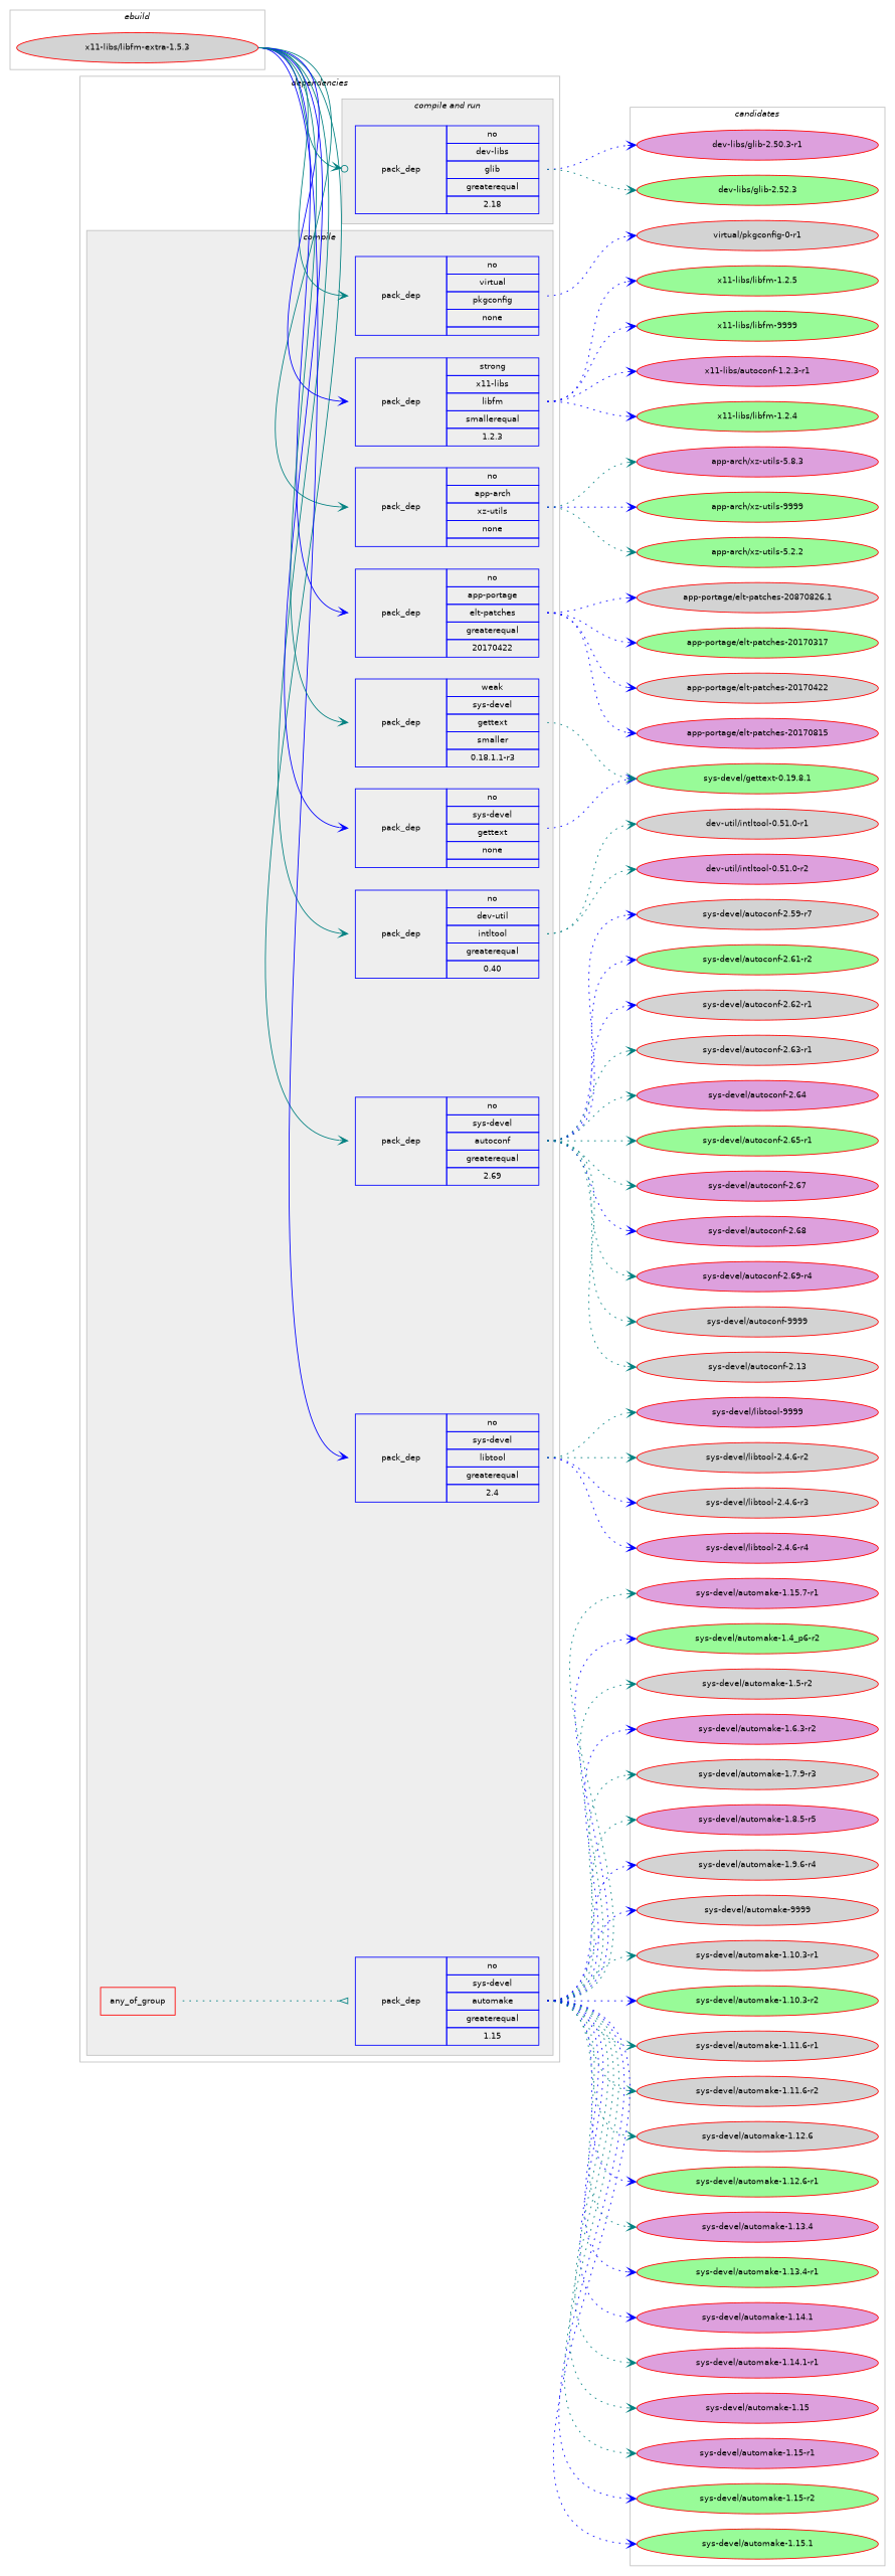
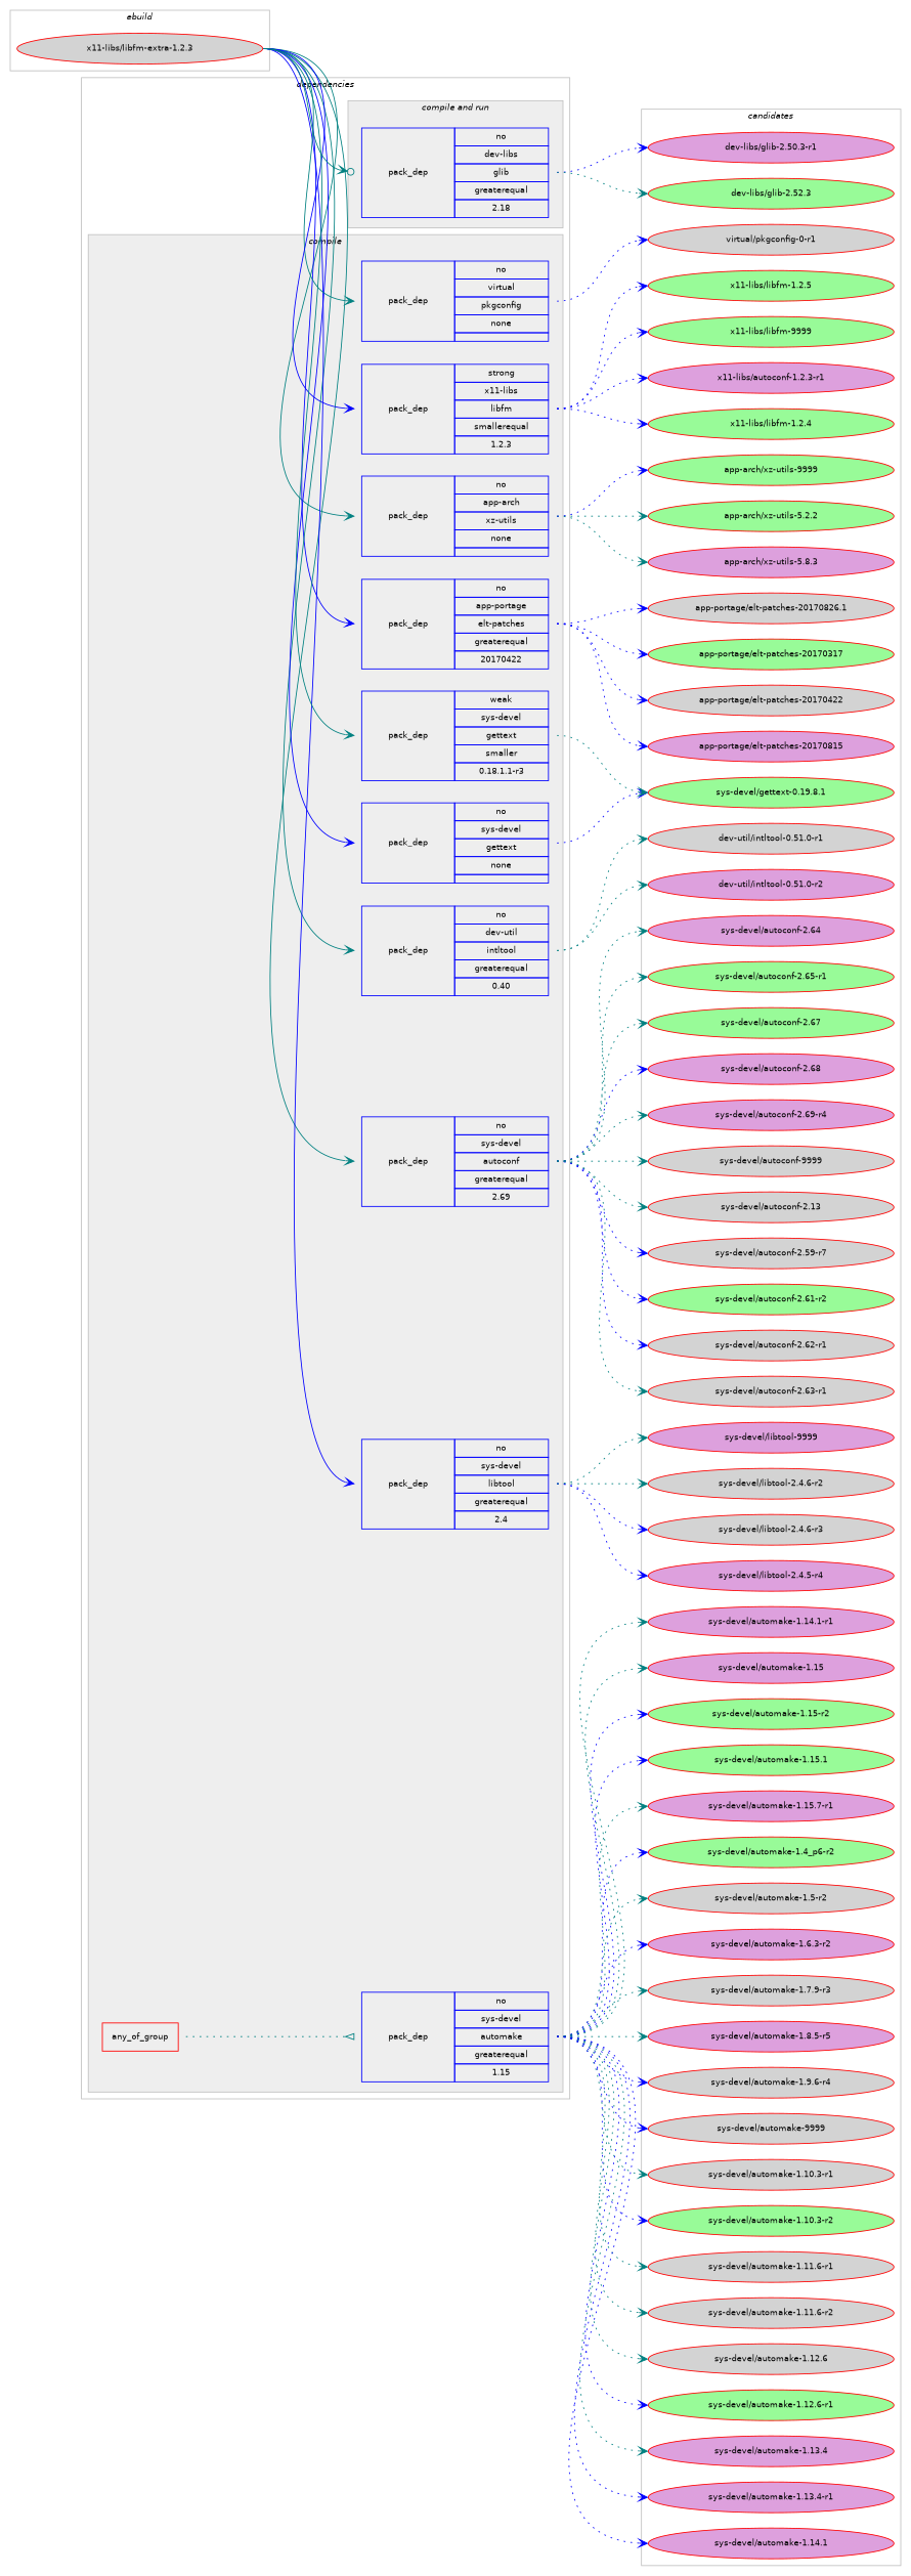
  digraph {
    compound=true
    concentrate=true
    fontname=Helvetica
    fontsize=10
    newrank=true
    rankdir=LR
    ranksep=1.5
    node [color=red fillcolor=lightgrey fontname=Helvetica fontsize=10 style=filled]
    edge [arrowhead=vee color=teal headport=w style=dotted tailport=e weight=100]
-   n1 [label="x11-libs/libfm-extra-1.5.3" width=4]
+   n1 [label="x11-libs/libfm-extra-1.2.3" width=4]
    n2 [color=blue label=<<TABLE BORDER="0" CELLBORDER="1" CELLSPACING="0" CELLPADDING="4" WIDTH="220"><TR><TD ROWSPAN="6" CELLPADDING="30">pack_dep</TD></TR><TR><TD WIDTH="110">no</TD></TR><TR><TD>sys-devel</TD></TR><TR><TD>automake</TD></TR><TR><TD>greaterequal</TD></TR><TR><TD>1.15</TD></TR></TABLE>> shape=none fillcolor="" style=""]
    n3 [label=<<TABLE BORDER="0" CELLBORDER="1" CELLSPACING="0" CELLPADDING="4"><TR><TD CELLPADDING="10">any_of_group</TD></TR></TABLE>> shape=none fillcolor="" style=""]
    n4 [color=blue label=<<TABLE BORDER="0" CELLBORDER="1" CELLSPACING="0" CELLPADDING="4" WIDTH="220"><TR><TD ROWSPAN="6" CELLPADDING="30">pack_dep</TD></TR><TR><TD WIDTH="110">no</TD></TR><TR><TD>app-arch</TD></TR><TR><TD>xz-utils</TD></TR><TR><TD>none</TD></TR><TR><TD></TD></TR></TABLE>> shape=none fillcolor="" style=""]
    n5 [color=blue label=<<TABLE BORDER="0" CELLBORDER="1" CELLSPACING="0" CELLPADDING="4" WIDTH="220"><TR><TD ROWSPAN="6" CELLPADDING="30">pack_dep</TD></TR><TR><TD WIDTH="110">no</TD></TR><TR><TD>app-portage</TD></TR><TR><TD>elt-patches</TD></TR><TR><TD>greaterequal</TD></TR><TR><TD>20170422</TD></TR></TABLE>> shape=none fillcolor="" style=""]
    n6 [color=blue label=<<TABLE BORDER="0" CELLBORDER="1" CELLSPACING="0" CELLPADDING="4" WIDTH="220"><TR><TD ROWSPAN="6" CELLPADDING="30">pack_dep</TD></TR><TR><TD WIDTH="110">no</TD></TR><TR><TD>dev-util</TD></TR><TR><TD>intltool</TD></TR><TR><TD>greaterequal</TD></TR><TR><TD>0.40</TD></TR></TABLE>> shape=none fillcolor="" style=""]
    n7 [color=blue label=<<TABLE BORDER="0" CELLBORDER="1" CELLSPACING="0" CELLPADDING="4" WIDTH="220"><TR><TD ROWSPAN="6" CELLPADDING="30">pack_dep</TD></TR><TR><TD WIDTH="110">no</TD></TR><TR><TD>sys-devel</TD></TR><TR><TD>autoconf</TD></TR><TR><TD>greaterequal</TD></TR><TR><TD>2.69</TD></TR></TABLE>> shape=none fillcolor="" style=""]
    n8 [color=blue label=<<TABLE BORDER="0" CELLBORDER="1" CELLSPACING="0" CELLPADDING="4" WIDTH="220"><TR><TD ROWSPAN="6" CELLPADDING="30">pack_dep</TD></TR><TR><TD WIDTH="110">no</TD></TR><TR><TD>sys-devel</TD></TR><TR><TD>gettext</TD></TR><TR><TD>none</TD></TR><TR><TD></TD></TR></TABLE>> shape=none fillcolor="" style=""]
    n9 [color=blue label=<<TABLE BORDER="0" CELLBORDER="1" CELLSPACING="0" CELLPADDING="4" WIDTH="220"><TR><TD ROWSPAN="6" CELLPADDING="30">pack_dep</TD></TR><TR><TD WIDTH="110">no</TD></TR><TR><TD>sys-devel</TD></TR><TR><TD>libtool</TD></TR><TR><TD>greaterequal</TD></TR><TR><TD>2.4</TD></TR></TABLE>> shape=none fillcolor="" style=""]
    n10 [color=blue label=<<TABLE BORDER="0" CELLBORDER="1" CELLSPACING="0" CELLPADDING="4" WIDTH="220"><TR><TD ROWSPAN="6" CELLPADDING="30">pack_dep</TD></TR><TR><TD WIDTH="110">no</TD></TR><TR><TD>virtual</TD></TR><TR><TD>pkgconfig</TD></TR><TR><TD>none</TD></TR><TR><TD></TD></TR></TABLE>> shape=none fillcolor="" style=""]
    n11 [color=blue label=<<TABLE BORDER="0" CELLBORDER="1" CELLSPACING="0" CELLPADDING="4" WIDTH="220"><TR><TD ROWSPAN="6" CELLPADDING="30">pack_dep</TD></TR><TR><TD WIDTH="110">strong</TD></TR><TR><TD>x11-libs</TD></TR><TR><TD>libfm</TD></TR><TR><TD>smallerequal</TD></TR><TR><TD>1.2.3</TD></TR></TABLE>> shape=none fillcolor="" style=""]
    n12 [color=blue label=<<TABLE BORDER="0" CELLBORDER="1" CELLSPACING="0" CELLPADDING="4" WIDTH="220"><TR><TD ROWSPAN="6" CELLPADDING="30">pack_dep</TD></TR><TR><TD WIDTH="110">weak</TD></TR><TR><TD>sys-devel</TD></TR><TR><TD>gettext</TD></TR><TR><TD>smaller</TD></TR><TR><TD>0.18.1.1-r3</TD></TR></TABLE>> shape=none fillcolor="" style=""]
    n13 [color=blue label=<<TABLE BORDER="0" CELLBORDER="1" CELLSPACING="0" CELLPADDING="4" WIDTH="220"><TR><TD ROWSPAN="6" CELLPADDING="30">pack_dep</TD></TR><TR><TD WIDTH="110">no</TD></TR><TR><TD>dev-libs</TD></TR><TR><TD>glib</TD></TR><TR><TD>greaterequal</TD></TR><TR><TD>2.18</TD></TR></TABLE>> shape=none fillcolor="" style=""]
    n14 [label="sys-devel/automake-1.10.3-r1" width=4]
    n15 [fillcolor=palegreen label="sys-devel/automake-1.10.3-r2" width=4]
    n16 [label="sys-devel/automake-1.11.6-r1" width=4]
    n17 [label="sys-devel/automake-1.11.6-r2" width=4]
    n18 [label="sys-devel/automake-1.12.6" width=4]
    n19 [fillcolor=palegreen label="sys-devel/automake-1.12.6-r1" width=4]
    n20 [fillcolor=plum label="sys-devel/automake-1.13.4" width=4]
-   n21 [fillcolor=palegreen label="sys-devel/automake-1.13.4-r1" width=4]
+   n21 [fillcolor=plum label="sys-devel/automake-1.13.4-r1" width=4]
    n22 [fillcolor=plum label="sys-devel/automake-1.14.1" width=4]
    n23 [fillcolor=plum label="sys-devel/automake-1.14.1-r1" width=4]
    n24 [fillcolor=plum label="sys-devel/automake-1.15" width=4]
-   n25 [fillcolor=plum label="sys-devel/automake-1.15-r1" width=4]
    n26 [fillcolor=palegreen label="sys-devel/automake-1.15-r2" width=4]
    n27 [fillcolor=palegreen label="sys-devel/automake-1.15.1" width=4]
    n28 [fillcolor=plum label="sys-devel/automake-1.15.7-r1" width=4]
    n29 [fillcolor=palegreen label="sys-devel/automake-1.4_p6-r2" width=4]
    n30 [label="sys-devel/automake-1.5-r2" width=4]
    n31 [fillcolor=plum label="sys-devel/automake-1.6.3-r2" width=4]
    n32 [label="sys-devel/automake-1.7.9-r3" width=4]
    n33 [fillcolor=plum label="sys-devel/automake-1.8.5-r5" width=4]
    n34 [label="sys-devel/automake-1.9.6-r4" width=4]
    n35 [label="sys-devel/automake-9999" width=4]
    n36 [fillcolor=palegreen label="app-arch/xz-utils-5.2.2" width=4]
    n37 [fillcolor=plum label="app-arch/xz-utils-5.8.3" width=4]
    n38 [fillcolor=palegreen label="app-arch/xz-utils-9999" width=4]
    n39 [fillcolor=palegreen label="app-portage/elt-patches-20170317" width=4]
    n40 [label="app-portage/elt-patches-20170422" width=4]
    n41 [fillcolor=plum label="app-portage/elt-patches-20170815" width=4]
-   n42 [label="app-portage/elt-patches-20870826.1" width=4]
+   n42 [label="app-portage/elt-patches-20170826.1" width=4]
    n43 [label="dev-util/intltool-0.51.0-r1" width=4]
    n44 [fillcolor=plum label="dev-util/intltool-0.51.0-r2" width=4]
    n45 [label="sys-devel/autoconf-2.13" width=4]
    n46 [label="sys-devel/autoconf-2.59-r7" width=4]
    n47 [fillcolor=palegreen label="sys-devel/autoconf-2.61-r2" width=4]
    n48 [label="sys-devel/autoconf-2.62-r1" width=4]
    n49 [label="sys-devel/autoconf-2.63-r1" width=4]
    n50 [fillcolor=plum label="sys-devel/autoconf-2.64" width=4]
    n51 [fillcolor=palegreen label="sys-devel/autoconf-2.65-r1" width=4]
-   n52 [fillcolor=plum label="sys-devel/autoconf-2.67" width=4]
+   n52 [fillcolor=palegreen label="sys-devel/autoconf-2.67" width=4]
    n53 [fillcolor=plum label="sys-devel/autoconf-2.68" width=4]
    n54 [fillcolor=plum label="sys-devel/autoconf-2.69-r4" width=4]
    n55 [label="sys-devel/autoconf-9999" width=4]
    n56 [fillcolor=palegreen label="sys-devel/gettext-0.19.8.1" width=4]
    n57 [label="sys-devel/libtool-2.4.6-r2" width=4]
    n58 [label="sys-devel/libtool-2.4.6-r3" width=4]
-   n59 [fillcolor=plum label="sys-devel/libtool-2.4.6-r4" width=4]
+   n59 [fillcolor=plum label="sys-devel/libtool-2.4.5-r4" width=4]
    n60 [fillcolor=plum label="sys-devel/libtool-9999" width=4]
    n61 [label="virtual/pkgconfig-0-r1" width=4]
    n62 [fillcolor=plum label="x11-libs/autoconf-1.2.3-r1" width=4]
    n63 [fillcolor=palegreen label="x11-libs/libfm-1.2.4" width=4]
    n64 [fillcolor=palegreen label="x11-libs/libfm-1.2.5" width=4]
    n65 [fillcolor=palegreen label="x11-libs/libfm-9999" width=4]
    n66 [fillcolor=plum label="dev-libs/glib-2.50.3-r1" width=4]
    n67 [fillcolor=palegreen label="dev-libs/glib-2.52.3" width=4]
    subgraph cluster_1 {
      color=gray
      label=<<i>ebuild</i>>
      rank=same
      n1
    }
    subgraph cluster_2 {
      color=gray
      label=<<i>dependencies</i>>
      subgraph cluster_3 {
        color=gray
        fillcolor="#eeeeee"
        label=<<i>compile</i>>
        style=filled
        subgraph sub_4 {
          color=gray
          fillcolor="#eeeeee"
          label=<<i>compile</i>>
          style=filled
          n4
        }
        subgraph sub_5 {
          color=gray
          fillcolor="#eeeeee"
          label=<<i>compile</i>>
          style=filled
          n3
          subgraph sub_6 {
            color=gray
            fillcolor="#eeeeee"
            label=<<i>compile</i>>
            style=filled
            n2
          }
        }
        subgraph sub_7 {
          color=gray
          fillcolor="#eeeeee"
          label=<<i>compile</i>>
          style=filled
          n5
        }
        subgraph sub_8 {
          color=gray
          fillcolor="#eeeeee"
          label=<<i>compile</i>>
          style=filled
          n6
        }
        subgraph sub_9 {
          color=gray
          fillcolor="#eeeeee"
          label=<<i>compile</i>>
          style=filled
          n7
        }
        subgraph sub_10 {
          color=gray
          fillcolor="#eeeeee"
          label=<<i>compile</i>>
          style=filled
          n8
        }
        subgraph sub_11 {
          color=gray
          fillcolor="#eeeeee"
          label=<<i>compile</i>>
          style=filled
          n9
        }
        subgraph sub_12 {
          color=gray
          fillcolor="#eeeeee"
          label=<<i>compile</i>>
          style=filled
          n10
        }
        subgraph sub_13 {
          color=gray
          fillcolor="#eeeeee"
          label=<<i>compile</i>>
          style=filled
          n11
        }
        subgraph sub_14 {
          color=gray
          fillcolor="#eeeeee"
          label=<<i>compile</i>>
          style=filled
          n12
        }
      }
      subgraph cluster_15 {
        color=gray
        fillcolor="#eeeeee"
        label=<<i>compile and run</i>>
        style=filled
        subgraph sub_16 {
          color=gray
          fillcolor="#eeeeee"
          label=<<i>compile and run</i>>
          style=filled
          n13
        }
      }
      subgraph cluster_17 {
        color=gray
        fillcolor="#eeeeee"
        label=<<i>run</i>>
        style=filled
      }
    }
    subgraph cluster_18 {
      color=gray
      label=<<i>candidates</i>>
      rank=same
      subgraph sub_19 {
        color=black
        label=<<i>candidates</i>>
        nodesep=1
        rank=same
        n14
        n15
        n16
        n17
        n18
        n19
        n20
        n21
        n22
        n23
        n24
-       n25
        n26
        n27
        n28
        n29
        n30
        n31
        n32
        n33
        n34
        n35
      }
      subgraph sub_20 {
        color=black
        label=<<i>candidates</i>>
        nodesep=1
        rank=same
        n36
        n37
        n38
      }
      subgraph sub_21 {
        color=black
        label=<<i>candidates</i>>
        nodesep=1
        rank=same
        n39
        n40
        n41
        n42
      }
      subgraph sub_22 {
        color=black
        label=<<i>candidates</i>>
        nodesep=1
        rank=same
        n43
        n44
      }
      subgraph sub_23 {
        color=black
        label=<<i>candidates</i>>
        nodesep=1
        rank=same
        n45
        n46
        n47
        n48
        n49
        n50
        n51
        n52
        n53
        n54
        n55
      }
      subgraph sub_24 {
        color=black
        label=<<i>candidates</i>>
        nodesep=1
        rank=same
        n56
      }
      subgraph sub_25 {
        color=black
        label=<<i>candidates</i>>
        nodesep=1
        rank=same
        n57
        n58
        n59
        n60
      }
      subgraph sub_26 {
        color=black
        label=<<i>candidates</i>>
        nodesep=1
        rank=same
        n61
      }
      subgraph sub_27 {
        color=black
        label=<<i>candidates</i>>
        nodesep=1
        rank=same
        n62
        n63
        n64
        n65
      }
      subgraph sub_28 {
        color=black
        label=<<i>candidates</i>>
        nodesep=1
        rank=same
        n56
      }
      subgraph sub_29 {
        color=black
        label=<<i>candidates</i>>
        nodesep=1
        rank=same
        n66
        n67
      }
    }
    n1 -> n4 [style=solid weight=20]
    n1 -> n5 [color=blue style=solid weight=20]
    n1 -> n6 [style=solid weight=20]
    n1 -> n7 [style=solid weight=20]
    n1 -> n8 [color=blue style=solid weight=20]
    n1 -> n9 [color=blue style=solid weight=20]
    n1 -> n10 [style=solid weight=20]
    n1 -> n11 [color=blue style=solid weight=20]
    n1 -> n12 [style=solid weight=20]
    n1 -> n13 [arrowhead=odotvee style=solid weight=20]
    n2 -> n14
    n2 -> n15 [color=blue]
    n2 -> n16
    n2 -> n17
    n2 -> n18
    n2 -> n19 [color=blue]
    n2 -> n20
    n2 -> n21 [color=blue]
    n2 -> n22 [color=blue]
    n2 -> n23
    n2 -> n24
-   n2 -> n25
    n2 -> n26 [color=blue]
    n2 -> n27 [color=blue]
    n2 -> n28
    n2 -> n29 [color=blue]
    n2 -> n30
    n2 -> n31 [color=blue]
    n2 -> n32
    n2 -> n33
    n2 -> n34 [color=blue]
    n2 -> n35 [color=blue]
    n3 -> n2 [arrowhead=oinv weight=20]
    n4 -> n36
    n4 -> n37
    n4 -> n38 [color=blue]
    n5 -> n39 [color=blue]
    n5 -> n40 [color=blue]
    n5 -> n41 [color=blue]
    n5 -> n42 [color=blue]
    n6 -> n43
    n6 -> n44
    n7 -> n45
    n7 -> n46 [color=blue]
    n7 -> n47 [color=blue]
    n7 -> n48 [color=blue]
    n7 -> n49
    n7 -> n50
    n7 -> n51
    n7 -> n52
    n7 -> n53 [color=blue]
    n7 -> n54
    n7 -> n55
    n8 -> n56 [color=blue]
    n9 -> n57
    n9 -> n58 [color=blue]
    n9 -> n59 [color=blue]
    n9 -> n60
    n10 -> n61 [color=blue]
    n11 -> n62 [color=blue]
    n11 -> n63 [color=blue]
    n11 -> n64 [color=blue]
    n11 -> n65 [color=blue]
    n12 -> n56
    n13 -> n66 [color=blue]
    n13 -> n67
  }
